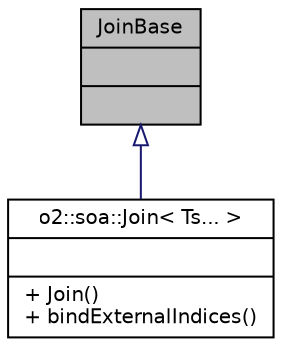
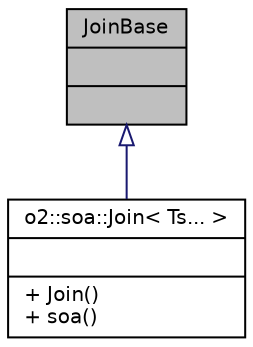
  digraph {
    node [color=black fontname=Helvetica fontsize=10 shape=record]
    n1 [fillcolor=grey75 fontcolor=black height=0.2 label="{JoinBase\n||}" style=filled width=0.4]
-   n2 [height=0.2 label="{o2::soa::Join\< Ts... \>\n||+ Join()\l+ bindExternalIndices()\l}" width=0.4]
+   n2 [height=0.2 label="{o2::soa::Join\< Ts... \>\n||+ Join()\l+ soa()\l}" width=0.4]
    n1 -> n2 [arrowtail=onormal color=midnightblue dir=back fontname=Helvetica fontsize=10 labelfontname=Helvetica labelfontsize=10 style=solid]
  }
